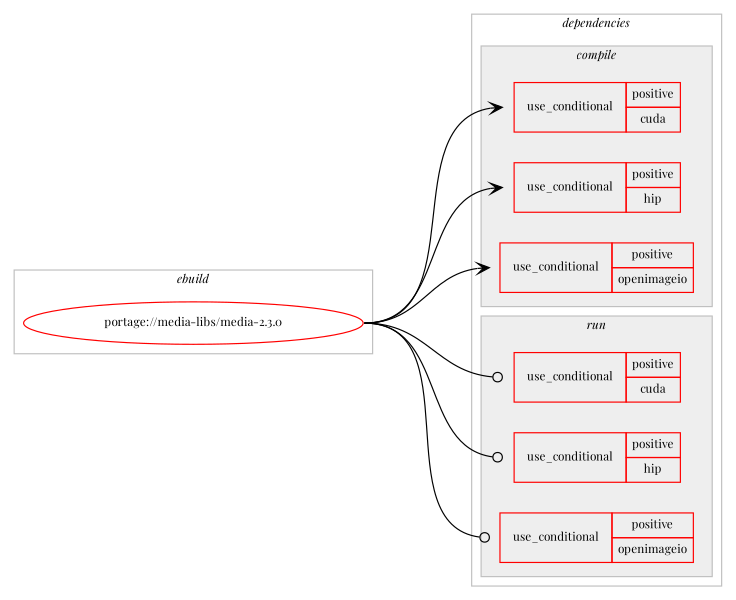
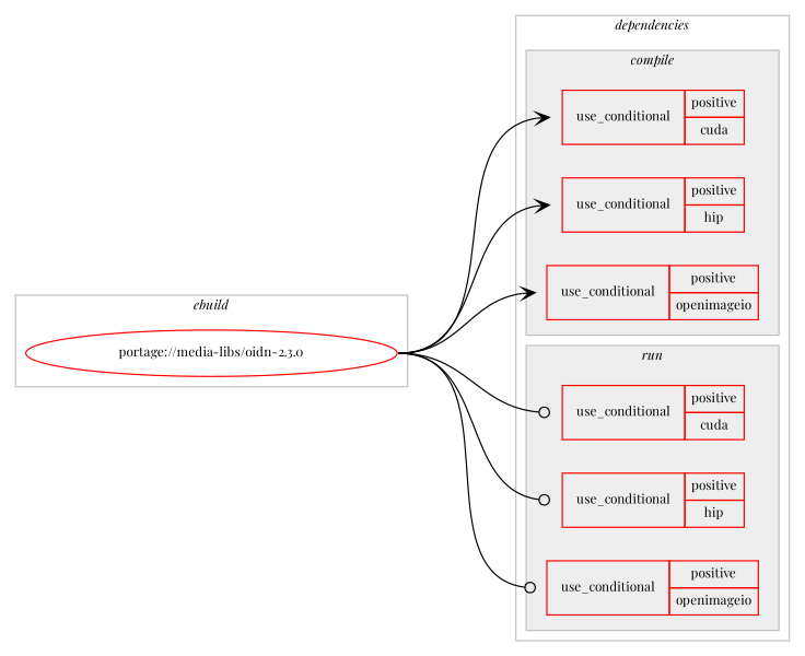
  digraph {
    compound=true
    concentrate=true
    fontname="Playfair Display"
    fontsize=10
    newrank=true
    rankdir=LR
    ranksep=1.5
    node [color=red fontname="Playfair Display" fontsize=10 shape=none]
    edge [arrowhead=vee headport=w style=solid tailport=e weight=20 fontname="Playfair Display"]
-   n1 [label="portage://media-libs/media-2.3.0" width=4 shape=""]
+   n1 [label="portage://media-libs/oidn-2.3.0" width=4 shape=""]
    n2 [label=<<TABLE BORDER="0" CELLBORDER="1" CELLSPACING="0" CELLPADDING="4"><TR><TD ROWSPAN="3" CELLPADDING="10">use_conditional</TD></TR><TR><TD>positive</TD></TR><TR><TD>cuda</TD></TR></TABLE>>]
    n3 [label=<<TABLE BORDER="0" CELLBORDER="1" CELLSPACING="0" CELLPADDING="4"><TR><TD ROWSPAN="3" CELLPADDING="10">use_conditional</TD></TR><TR><TD>positive</TD></TR><TR><TD>hip</TD></TR></TABLE>>]
    n4 [label=<<TABLE BORDER="0" CELLBORDER="1" CELLSPACING="0" CELLPADDING="4"><TR><TD ROWSPAN="3" CELLPADDING="10">use_conditional</TD></TR><TR><TD>positive</TD></TR><TR><TD>openimageio</TD></TR></TABLE>>]
    n5 [label=<<TABLE BORDER="0" CELLBORDER="1" CELLSPACING="0" CELLPADDING="4"><TR><TD ROWSPAN="3" CELLPADDING="10">use_conditional</TD></TR><TR><TD>positive</TD></TR><TR><TD>cuda</TD></TR></TABLE>>]
    n6 [label=<<TABLE BORDER="0" CELLBORDER="1" CELLSPACING="0" CELLPADDING="4"><TR><TD ROWSPAN="3" CELLPADDING="10">use_conditional</TD></TR><TR><TD>positive</TD></TR><TR><TD>hip</TD></TR></TABLE>>]
    n7 [label=<<TABLE BORDER="0" CELLBORDER="1" CELLSPACING="0" CELLPADDING="4"><TR><TD ROWSPAN="3" CELLPADDING="10">use_conditional</TD></TR><TR><TD>positive</TD></TR><TR><TD>openimageio</TD></TR></TABLE>>]
    subgraph cluster_1 {
      color=gray
      label=<<i>ebuild</i>>
      rank=same
      n1
    }
    subgraph cluster_2 {
      color=gray
      label=<<i>dependencies</i>>
      subgraph cluster_3 {
        color=gray
        fillcolor="#eeeeee"
        label=<<i>compile</i>>
        style=filled
        subgraph sub_4 {
          color=gray
          fillcolor="#eeeeee"
          label=<<i>compile</i>>
          style=filled
          n2
        }
        subgraph sub_5 {
          color=gray
          fillcolor="#eeeeee"
          label=<<i>compile</i>>
          style=filled
          n3
        }
        subgraph sub_6 {
          color=gray
          fillcolor="#eeeeee"
          label=<<i>compile</i>>
          style=filled
          n4
        }
      }
      subgraph cluster_7 {
        color=gray
        fillcolor="#eeeeee"
        label=<<i>compile and run</i>>
        style=filled
      }
      subgraph cluster_8 {
        color=gray
        fillcolor="#eeeeee"
        label=<<i>run</i>>
        style=filled
        subgraph sub_9 {
          color=gray
          fillcolor="#eeeeee"
          label=<<i>run</i>>
          style=filled
          n5
        }
        subgraph sub_10 {
          color=gray
          fillcolor="#eeeeee"
          label=<<i>run</i>>
          style=filled
          n6
        }
        subgraph sub_11 {
          color=gray
          fillcolor="#eeeeee"
          label=<<i>run</i>>
          style=filled
          n7
        }
      }
    }
    subgraph cluster_12 {
      color=gray
      label=<<i>candidates</i>>
      rank=same
    }
    n1 -> n2
    n1 -> n3
    n1 -> n4
    n1 -> n5 [arrowhead=odot]
    n1 -> n6 [arrowhead=odot]
    n1 -> n7 [arrowhead=odot]
  }
